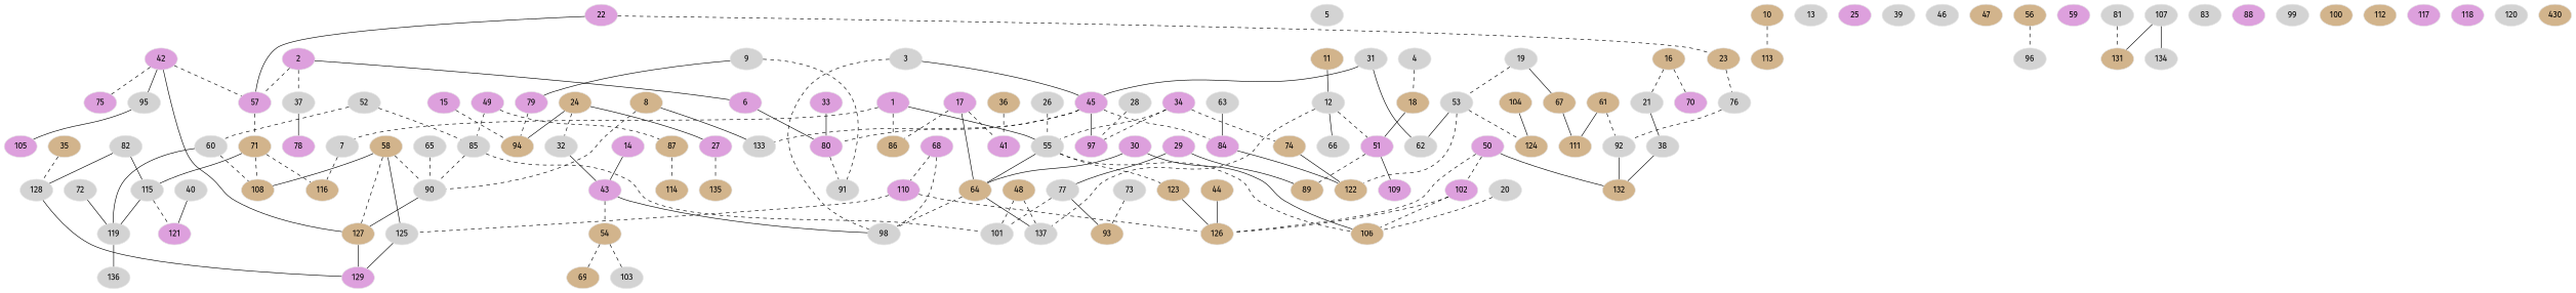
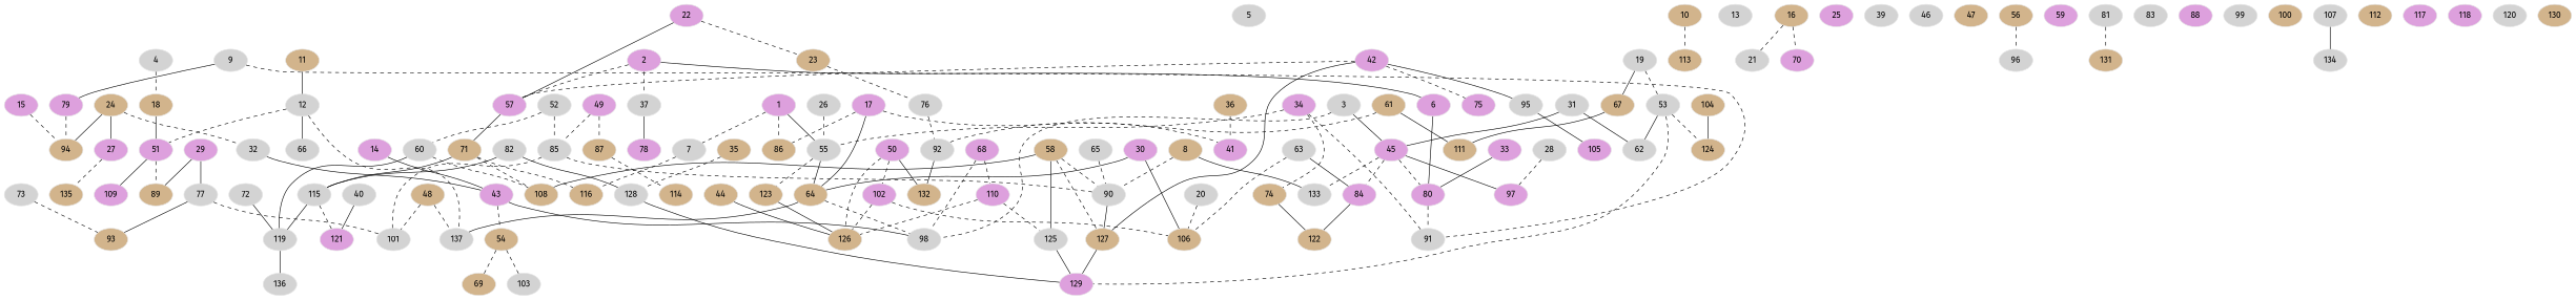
  graph {
    fontname="Fira Sans"
    node [color=gray90 fillcolor=lightgrey fontname="Fira Sans" style=filled]
    edge [fontname="Fira Sans" style=dashed]
    1 [fillcolor=plum]
    7
    55
    86 [fillcolor=tan]
    116 [fillcolor=tan]
    64 [fillcolor=tan]
    123 [fillcolor=tan]
    2 [fillcolor=plum]
    6 [fillcolor=plum]
    37
    57 [fillcolor=plum]
    80 [fillcolor=plum]
    78 [fillcolor=plum]
    71 [fillcolor=tan]
    45 [fillcolor=plum]
    3
    98
    133
    97 [fillcolor=plum]
    84 [fillcolor=plum]
    18 [fillcolor=tan]
    4
    51 [fillcolor=plum]
    5
    91
    8 [fillcolor=tan]
    90
    127 [fillcolor=tan]
    79 [fillcolor=plum]
    9
    94 [fillcolor=tan]
    10 [fillcolor=tan]
    113 [fillcolor=tan]
    11 [fillcolor=tan]
    12
    66
    137
    89 [fillcolor=tan]
    109 [fillcolor=plum]
    13
    14 [fillcolor=plum]
    43 [fillcolor=plum]
    54 [fillcolor=tan]
    15 [fillcolor=plum]
    16 [fillcolor=tan]
    21
    70 [fillcolor=plum]
-   38
    17 [fillcolor=plum]
    41 [fillcolor=plum]
    19
    53
    67 [fillcolor=tan]
    62
    124 [fillcolor=tan]
    129 [fillcolor=plum]
    111 [fillcolor=tan]
    106 [fillcolor=tan]
    20
    132 [fillcolor=tan]
    22 [fillcolor=plum]
    23 [fillcolor=tan]
    76
    92
    24 [fillcolor=tan]
    27 [fillcolor=plum]
    32
    135 [fillcolor=tan]
    25 [fillcolor=plum]
    26
    28
    29 [fillcolor=plum]
    77
    101
    93 [fillcolor=tan]
    30 [fillcolor=plum]
    31
    33 [fillcolor=plum]
    34 [fillcolor=plum]
    74 [fillcolor=tan]
    122 [fillcolor=tan]
    35 [fillcolor=tan]
    128
    36 [fillcolor=tan]
    39
    121 [fillcolor=plum]
    40
    42 [fillcolor=plum]
    75 [fillcolor=plum]
    95
    105 [fillcolor=plum]
    69 [fillcolor=tan]
    103
    44 [fillcolor=tan]
    126 [fillcolor=tan]
    46
    47 [fillcolor=tan]
    48 [fillcolor=tan]
    49 [fillcolor=plum]
    85
    87 [fillcolor=tan]
    114 [fillcolor=tan]
    50 [fillcolor=plum]
    102 [fillcolor=plum]
    52
    60
    108 [fillcolor=tan]
    119
    56 [fillcolor=tan]
    96
    115
    58 [fillcolor=tan]
    125
    59 [fillcolor=plum]
    136
    61 [fillcolor=tan]
    63
    65
    68 [fillcolor=plum]
    110 [fillcolor=plum]
    72
    73
    131 [fillcolor=tan]
    81
    82
    83
    88 [fillcolor=plum]
    99
    100 [fillcolor=tan]
    104 [fillcolor=tan]
    107
    134
    112 [fillcolor=tan]
    117 [fillcolor=plum]
    118 [fillcolor=plum]
    120
-   130 [fillcolor=tan label=430]
+   130 [fillcolor=tan]
    1 -- 7
    1 -- 55 [style=solid]
    1 -- 86
    7 -- 116
    55 -- 64 [style=solid]
    55 -- 123
    64 -- 98
    64 -- 137 [style=solid]
    123 -- 126 [style=solid]
    2 -- 6 [style=solid]
    2 -- 37
    2 -- 57
    6 -- 80 [style=solid]
    37 -- 78 [style=solid]
-   57 -- 71
+   57 -- 71 [style=solid]
    80 -- 91
    71 -- 116
    71 -- 108
    71 -- 115 [style=solid]
    45 -- 80
    45 -- 133
    45 -- 97 [style=solid]
    45 -- 84
    3 -- 45 [style=solid]
    3 -- 98
    84 -- 122 [style=solid]
    18 -- 51 [style=solid]
    4 -- 18
    51 -- 89
    51 -- 109 [style=solid]
    8 -- 133 [style=solid]
    8 -- 90
    90 -- 127 [style=solid]
    127 -- 129 [style=solid]
    79 -- 94
    9 -- 91
    9 -- 79 [style=solid]
    10 -- 113
    11 -- 12 [style=solid]
    12 -- 51
    12 -- 66 [style=solid]
    12 -- 137
    14 -- 43 [style=solid]
    43 -- 98 [style=solid]
    43 -- 54
    54 -- 69
    54 -- 103
    15 -- 94
    16 -- 21
    16 -- 70
-   21 -- 38 [style=solid]
-   38 -- 132 [style=solid]
    17 -- 86
    17 -- 64 [style=solid]
    17 -- 41
    19 -- 53
    19 -- 67 [style=solid]
    53 -- 62 [style=solid]
    53 -- 124
-   53 -- 122
+   53 -- 129
    67 -- 111 [style=solid]
    20 -- 106
    22 -- 57 [style=solid]
    22 -- 23
    23 -- 76
    76 -- 92
    92 -- 132 [style=solid]
    24 -- 94 [style=solid]
    24 -- 27 [style=solid]
    24 -- 32
    27 -- 135
    32 -- 43 [style=solid]
    26 -- 55
    28 -- 97
    29 -- 89 [style=solid]
    29 -- 77 [style=solid]
    77 -- 101
    77 -- 93 [style=solid]
    30 -- 64 [style=solid]
    30 -- 106 [style=solid]
    31 -- 45 [style=solid]
    31 -- 62 [style=solid]
    33 -- 80 [style=solid]
    34 -- 55
-   34 -- 97
+   34 -- 91
    34 -- 74
    74 -- 122 [style=solid]
    35 -- 128
    128 -- 129 [style=solid]
    36 -- 41
    40 -- 121 [style=solid]
    42 -- 57
    42 -- 127 [style=solid]
    42 -- 75
    42 -- 95 [style=solid]
    95 -- 105 [style=solid]
    44 -- 126 [style=solid]
    48 -- 137
    48 -- 101
    49 -- 85
    49 -- 87
    85 -- 90
    85 -- 101
    87 -- 114
    50 -- 132 [style=solid]
    50 -- 126
    50 -- 102
    102 -- 106
    102 -- 126
    52 -- 85
    52 -- 60
    60 -- 108
    60 -- 119 [style=solid]
    119 -- 136 [style=solid]
    56 -- 96
    115 -- 121
    115 -- 119 [style=solid]
    58 -- 90
    58 -- 127
    58 -- 108 [style=solid]
    58 -- 125 [style=solid]
    125 -- 129 [style=solid]
    61 -- 111 [style=solid]
    61 -- 92
    63 -- 84 [style=solid]
-   55 -- 106
+   63 -- 106
    65 -- 90
    68 -- 98
    68 -- 110
    110 -- 126
    110 -- 125
    72 -- 119 [style=solid]
    73 -- 93
    81 -- 131
    82 -- 128 [style=solid]
    82 -- 115 [style=solid]
    104 -- 124 [style=solid]
-   107 -- 131 [style=solid]
    107 -- 134 [style=solid]
  }
